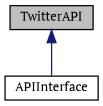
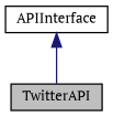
  digraph {
    fontname="PT Serif"
    node [color=black fontname="PT Serif" fontsize=10 shape=record style=filled]
    n1 [fillcolor=grey75 fontcolor=black height=0.2 label=TwitterAPI width=0.4]
    n2 [fillcolor=white height=0.2 label=APIInterface width=0.4]
-   n1 -> n2 [color=midnightblue dir=back fontname="PT Serif" fontsize=10 labelfontname=Helvetica labelfontsize=10 style=solid]
+   n2 -> n1 [color=midnightblue dir=back fontname="PT Serif" fontsize=10 labelfontname=Helvetica labelfontsize=10 style=solid]
  }
